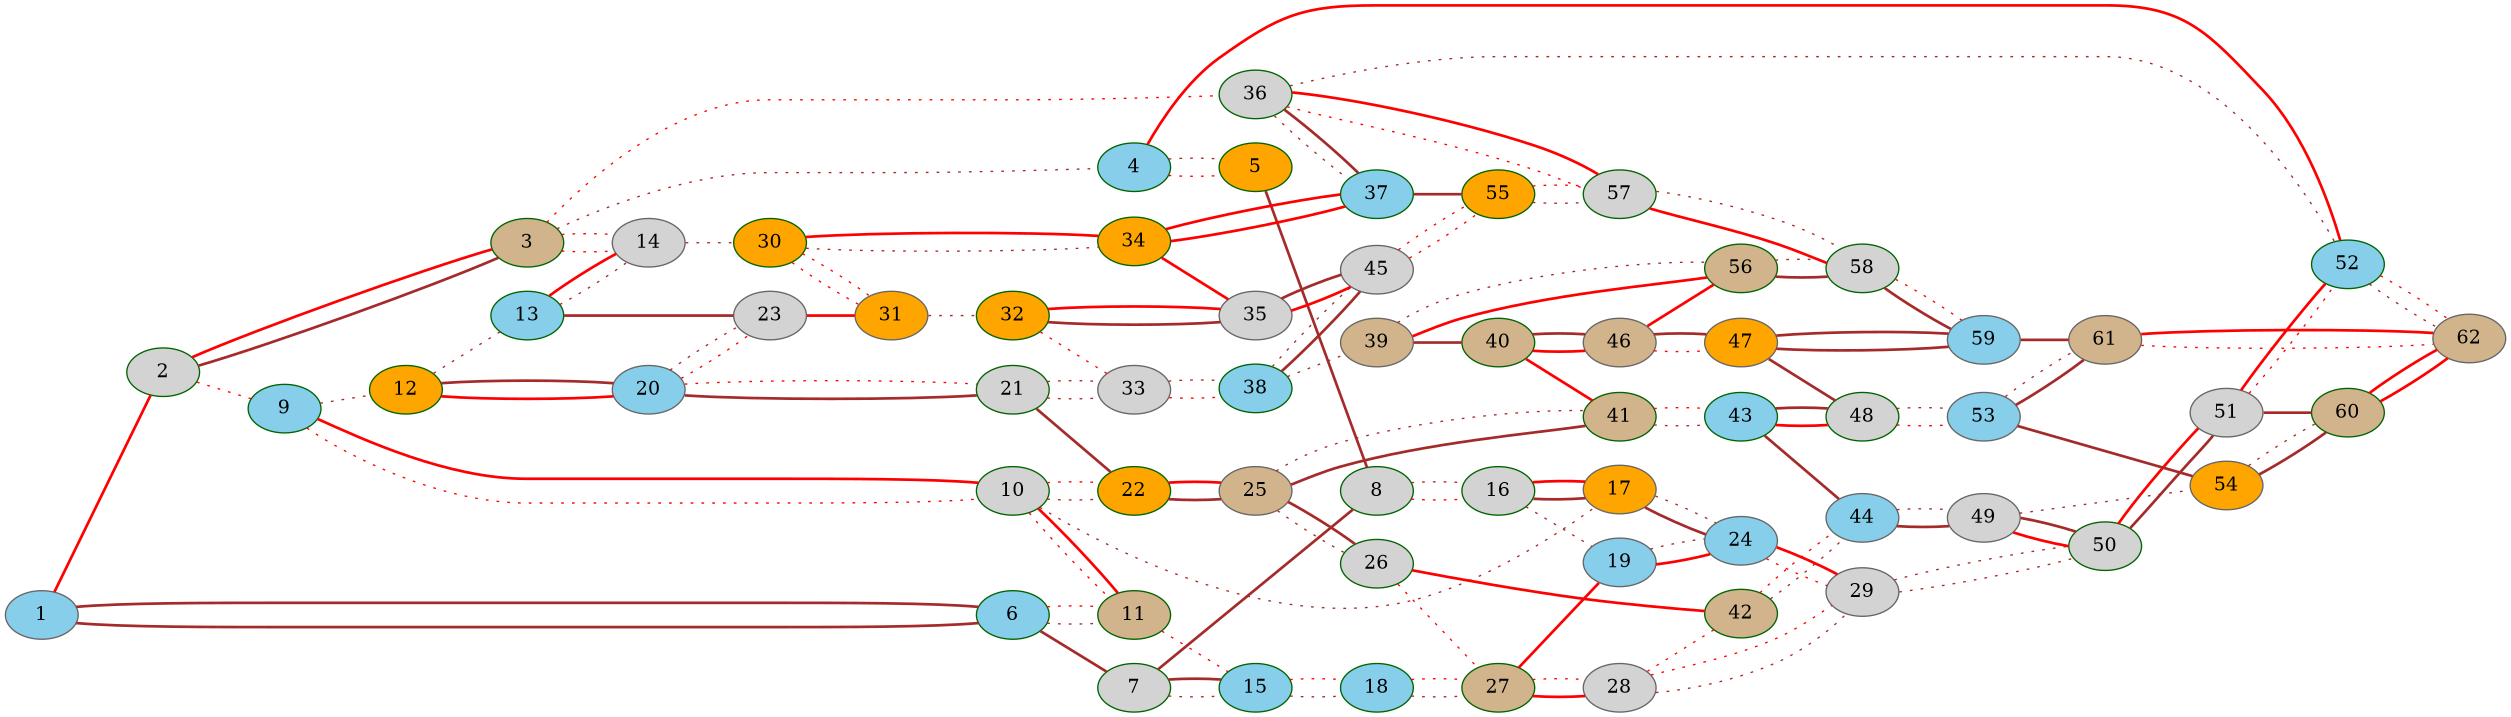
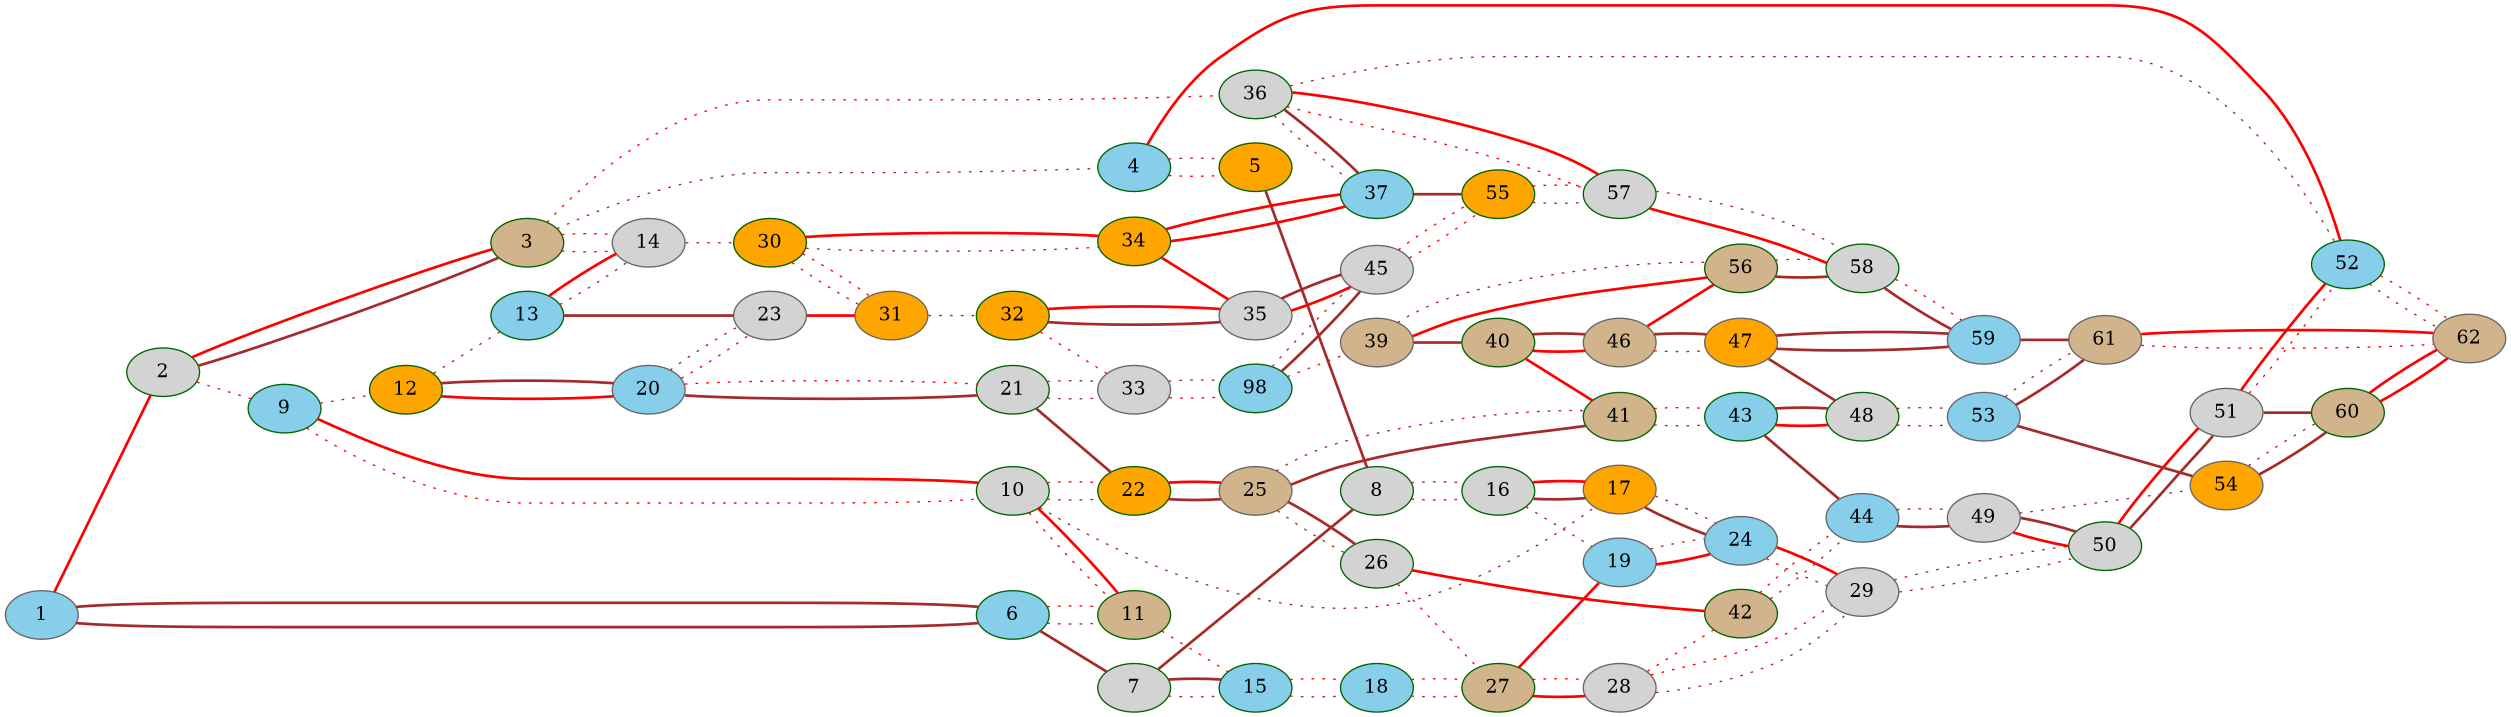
  graph {
    rankdir=LR
    node [color=darkgreen fillcolor=lightgrey style=filled]
    edge [color=brown style=dotted]
    1 [color=gray40 fillcolor=skyblue]
    2
    6 [fillcolor=skyblue]
    3 [fillcolor=tan]
    9 [fillcolor=skyblue]
    7
    11 [fillcolor=tan]
    4 [fillcolor=skyblue]
    14 [color=gray40]
    36
    10
    12 [fillcolor=orange]
    5 [fillcolor=orange]
    52 [fillcolor=skyblue]
    30 [fillcolor=orange]
    37 [fillcolor=skyblue]
    57
    8
    17 [color=gray40 fillcolor=orange]
    24 [color=gray40 fillcolor=skyblue]
    62 [color=gray40 fillcolor=tan]
    16
    15 [fillcolor=skyblue]
    18 [fillcolor=skyblue]
    19 [color=gray40 fillcolor=skyblue]
    22 [fillcolor=orange]
    13 [fillcolor=skyblue]
    20 [color=gray40 fillcolor=skyblue]
    25 [color=gray40 fillcolor=tan]
    23 [color=gray40]
    21
    31 [color=gray40 fillcolor=orange]
    34 [fillcolor=orange]
    27 [fillcolor=tan]
    29 [color=gray40]
    28 [color=gray40]
    33 [color=gray40]
-   38 [fillcolor=skyblue]
+   38 [fillcolor=skyblue label=98]
    26
    41 [fillcolor=tan]
    32 [fillcolor=orange]
    50
    42 [fillcolor=tan]
    43 [fillcolor=skyblue]
    44 [color=gray40 fillcolor=skyblue]
    51 [color=gray40]
    35 [color=gray40]
    45 [color=gray40]
    39 [color=gray40 fillcolor=tan]
    55 [fillcolor=orange]
    58
    40 [fillcolor=tan]
    56 [fillcolor=tan]
    46 [color=gray40 fillcolor=tan]
    47 [color=gray40 fillcolor=orange]
    48
    49 [color=gray40]
    53 [color=gray40 fillcolor=skyblue]
    54 [color=gray40 fillcolor=orange]
    59 [color=gray40 fillcolor=skyblue]
    61 [color=gray40 fillcolor=tan]
    60 [fillcolor=tan]
    1 -- 2 [color=red style=bold]
    1 -- 6 [style=bold]
    1 -- 6 [style=bold]
    2 -- 3 [style=bold]
    2 -- 3 [color=red style=bold]
    2 -- 9 [color=red]
    6 -- 7 [style=bold]
    6 -- 11
    6 -- 11 [color=red]
    3 -- 4
    3 -- 14 [color=red]
    3 -- 14 [color=red]
    3 -- 36 [color=red]
    9 -- 10 [color=red]
    9 -- 10 [color=red style=bold]
    9 -- 12
    7 -- 8 [style=bold]
    7 -- 15
    7 -- 15 [style=bold]
    11 -- 15 [color=red]
    4 -- 5 [color=red]
    4 -- 5
    4 -- 52 [color=red style=bold]
    14 -- 30
    36 -- 52
    36 -- 37
    36 -- 37 [style=bold]
    36 -- 57 [color=red]
    36 -- 57 [color=red style=bold]
    10 -- 11 [color=red]
    10 -- 11 [color=red style=bold]
    10 -- 17
    10 -- 22
    10 -- 22 [color=red]
    12 -- 13
    12 -- 20 [color=red style=bold]
    12 -- 20 [style=bold]
    5 -- 8 [style=bold]
    52 -- 62
    52 -- 62 [color=red]
    30 -- 31 [color=red]
    30 -- 31 [color=red]
    30 -- 34
    30 -- 34 [color=red style=bold]
    37 -- 55 [style=bold]
    57 -- 58 [color=red style=bold]
    57 -- 58
    8 -- 16 [color=red]
    8 -- 16
    17 -- 24 [style=bold]
    17 -- 24
    24 -- 29 [color=red]
    24 -- 29 [color=red style=bold]
    16 -- 17 [style=bold]
    16 -- 17 [color=red style=bold]
    16 -- 19
    15 -- 18
    15 -- 18 [color=red]
    18 -- 27
    18 -- 27 [color=red]
    19 -- 24 [color=red style=bold]
    19 -- 24
    22 -- 25 [style=bold]
    22 -- 25 [color=red style=bold]
    13 -- 14
    13 -- 14 [color=red style=bold]
    13 -- 23 [style=bold]
    20 -- 23 [color=red]
    20 -- 23
    20 -- 21 [style=bold]
    20 -- 21 [color=red]
    25 -- 26
    25 -- 26 [style=bold]
    25 -- 41 [style=bold]
    25 -- 41
    23 -- 31 [color=red style=bold]
    21 -- 22 [style=bold]
    21 -- 33
    21 -- 33
    31 -- 32
    34 -- 37 [color=red style=bold]
    34 -- 37 [color=red style=bold]
    34 -- 35 [color=red style=bold]
    27 -- 19 [color=red style=bold]
    27 -- 28 [color=red style=bold]
    27 -- 28 [color=red]
    29 -- 50
    29 -- 50
    28 -- 29
    28 -- 29 [color=red]
    28 -- 42 [color=red]
    33 -- 38 [color=red]
    33 -- 38
    38 -- 45 [style=bold]
    38 -- 45
    38 -- 39
    26 -- 27 [color=red]
    26 -- 42 [color=red style=bold]
    41 -- 43
    41 -- 43 [color=red]
    32 -- 33 [color=red]
    32 -- 35 [style=bold]
    32 -- 35 [color=red style=bold]
    50 -- 51 [style=bold]
    50 -- 51 [color=red style=bold]
    42 -- 44
    42 -- 44 [color=red]
    43 -- 44 [style=bold]
    43 -- 48 [color=red style=bold]
    43 -- 48 [style=bold]
    44 -- 49 [style=bold]
    44 -- 49
    51 -- 52 [color=red]
    51 -- 52 [color=red style=bold]
    51 -- 60 [style=bold]
    35 -- 45 [color=red style=bold]
    35 -- 45 [style=bold]
    45 -- 55 [color=red]
    45 -- 55 [color=red]
    39 -- 40 [style=bold]
    39 -- 56 [color=red style=bold]
    39 -- 56
    55 -- 57
    55 -- 57 [color=red]
    58 -- 59 [style=bold]
    58 -- 59 [color=red]
    40 -- 41 [color=red style=bold]
    40 -- 46 [color=red style=bold]
    40 -- 46 [style=bold]
    56 -- 58 [style=bold]
    56 -- 58
    46 -- 56 [color=red style=bold]
    46 -- 47 [color=red]
    46 -- 47 [style=bold]
    47 -- 48 [style=bold]
    47 -- 59 [style=bold]
    47 -- 59 [style=bold]
    48 -- 53 [color=red]
    48 -- 53
    49 -- 50 [color=red style=bold]
    49 -- 50 [style=bold]
    49 -- 54
    53 -- 54 [style=bold]
    53 -- 61 [style=bold]
    53 -- 61
    54 -- 60 [style=bold]
    54 -- 60
    59 -- 61 [style=bold]
    61 -- 62 [color=red]
    61 -- 62 [color=red style=bold]
    60 -- 62 [color=red style=bold]
    60 -- 62 [color=red style=bold]
  }
